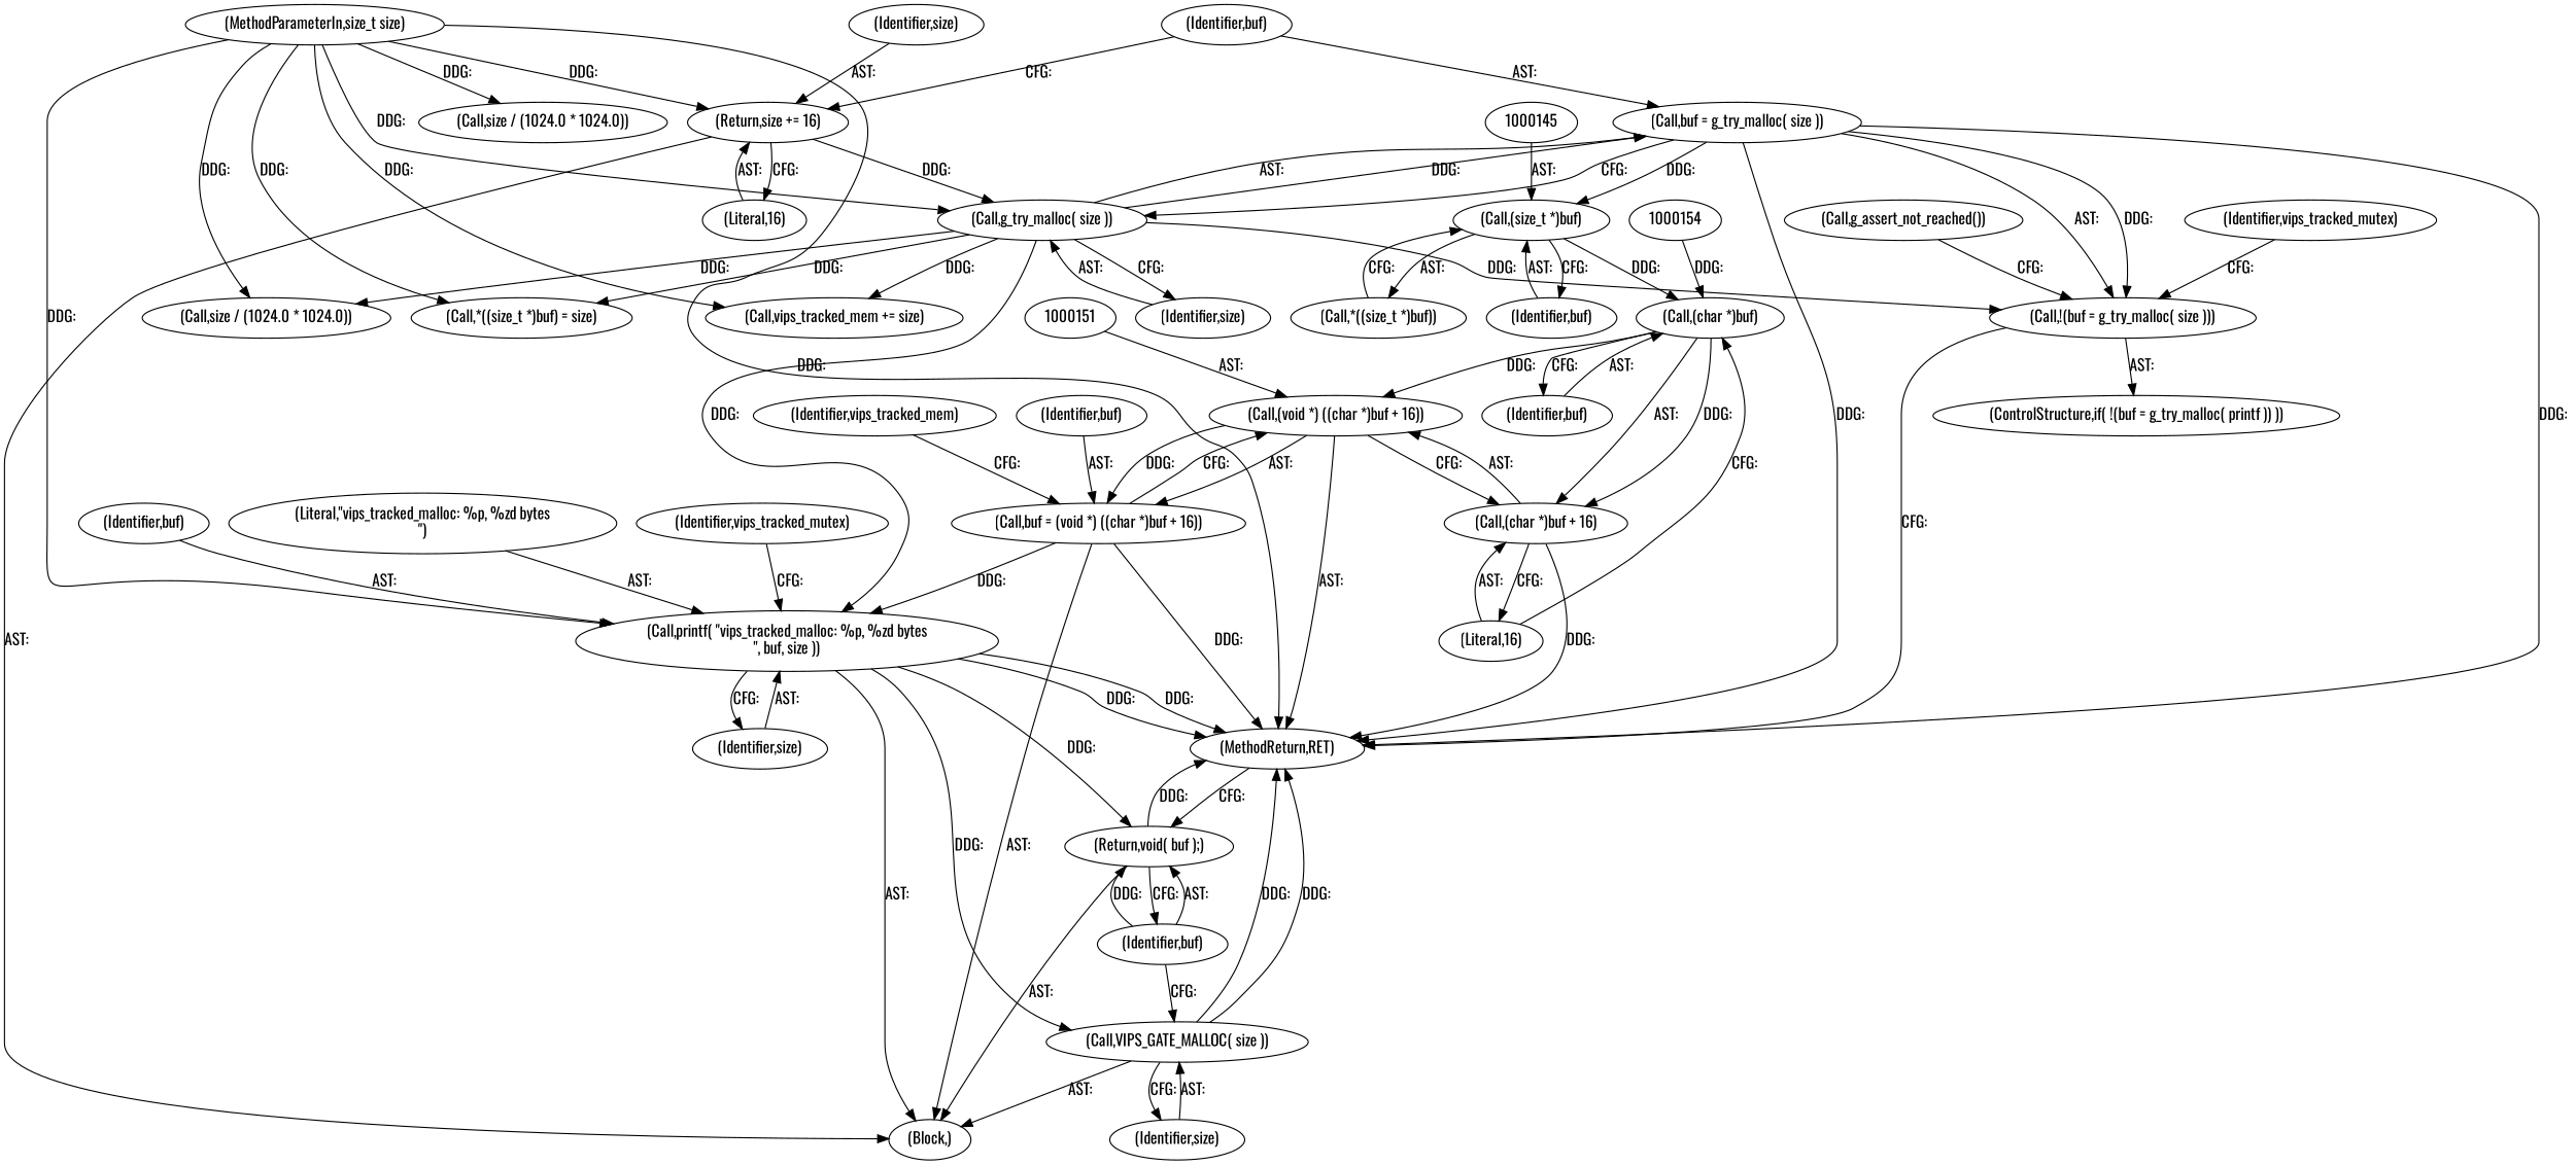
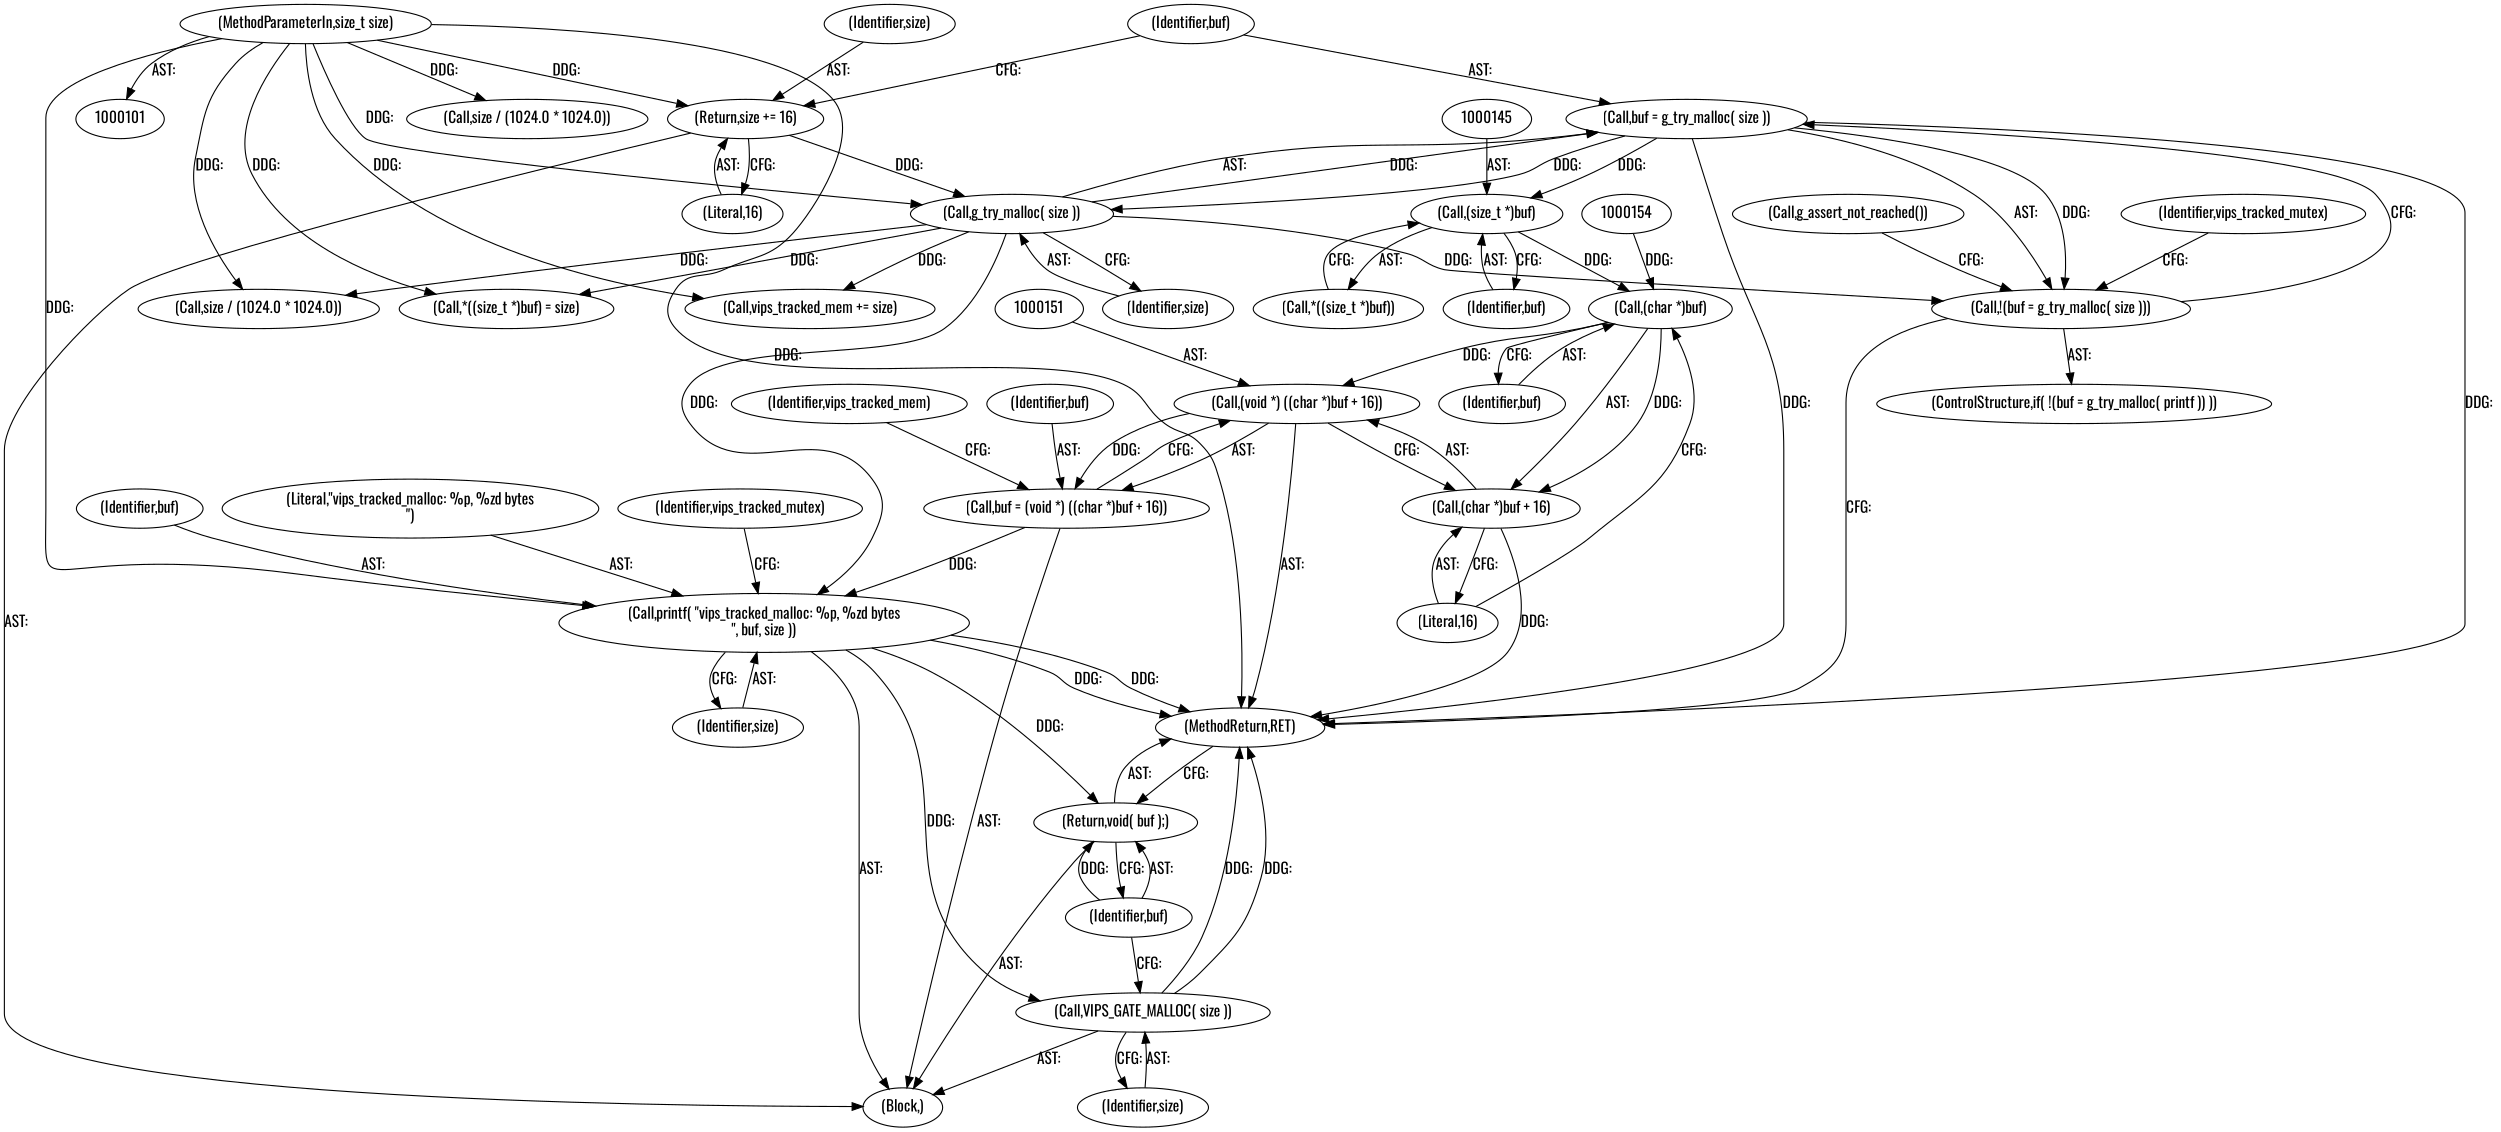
  digraph {
    fontname=Oswald
    node [fontname=Oswald]
    edge [fontname=Oswald]
    n1 [label="(Call,buf = g_try_malloc( size ))"]
    n2 [label="(Call,g_try_malloc( size ))"]
    n3 [label="(Call,!(buf = g_try_malloc( size )))"]
    n4 [label="(Call,(size_t *)buf)"]
    n5 [label="(MethodReturn,RET)"]
    n6 [label="(Call,printf( \"vips_tracked_malloc: %p, %zd bytes\n\", buf, size ))"]
    n7 [label="(Call,*((size_t *)buf) = size)"]
    n8 [label="(Identifier,size)"]
    n9 [label="(Call,vips_tracked_mem += size)"]
    n10 [label="(Call,size / (1024.0 * 1024.0))"]
    n11 [label="(ControlStructure,if( !(buf = g_try_malloc( printf )) ))"]
    n12 [label="(Call,(char *)buf)"]
    n13 [label="(Call,*((size_t *)buf))"]
    n14 [label="(Identifier,buf)"]
    n15 [label="(Return,void( buf );)"]
    n16 [label="(Block,)"]
    n17 [label="(Call,VIPS_GATE_MALLOC( size ))"]
    n18 [label="(Identifier,size)"]
    n19 [label="(Return,size += 16)"]
    n20 [label="(Literal,16)"]
    n21 [label="(MethodParameterIn,size_t size)"]
    n22 [label="(Call,size / (1024.0 * 1024.0))"]
+   1000101
    n24 [label="(Identifier,size)"]
    n25 [label="(Call,(void *) ((char *)buf + 16))"]
    n26 [label="(Call,(char *)buf + 16)"]
    n27 [label="(Identifier,buf)"]
    n28 [label="(Call,buf = (void *) ((char *)buf + 16))"]
    n29 [label="(Literal,16)"]
    n30 [label="(Identifier,buf)"]
    n31 [label="(Identifier,buf)"]
    n32 [label="(Identifier,vips_tracked_mutex)"]
    n33 [label="(Identifier,vips_tracked_mem)"]
    n34 [label="(Identifier,buf)"]
    n35 [label="(Literal,\"vips_tracked_malloc: %p, %zd bytes\n\")"]
    n36 [label="(Identifier,vips_tracked_mutex)"]
    n37 [label="(Call,g_assert_not_reached())"]
    n38 [label="(Identifier,size)"]
    n39 [label="(Identifier,buf)"]
    1000145
    1000154
    1000151
-   n1 -> n2 [label="CFG: "]
+   n1 -> n2 [label="DDG: "]
    n1 -> n3 [label="AST: "]
    n1 -> n3 [label="DDG: "]
    n1 -> n4 [label="DDG: "]
    n1 -> n5 [label="DDG: "]
    n1 -> n5 [label="DDG: "]
    n2 -> n1 [label="AST: "]
    n2 -> n1 [label="DDG: "]
    n2 -> n3 [label="DDG: "]
    n2 -> n6 [label="DDG: "]
    n2 -> n7 [label="DDG: "]
    n2 -> n8 [label="CFG: "]
    n2 -> n9 [label="DDG: "]
    n2 -> n10 [label="DDG: "]
+   n3 -> n1 [label="CFG: "]
    n3 -> n5 [label="CFG: "]
    n3 -> n11 [label="AST: "]
    n4 -> n12 [label="DDG: "]
    n4 -> n13 [label="AST: "]
    n4 -> n14 [label="CFG: "]
    n5 -> n15 [label="CFG: "]
    n6 -> n5 [label="DDG: "]
    n6 -> n5 [label="DDG: "]
    n6 -> n15 [label="DDG: "]
    n6 -> n16 [label="AST: "]
    n6 -> n17 [label="DDG: "]
    n6 -> n18 [label="CFG: "]
    n8 -> n2 [label="AST: "]
    n12 -> n25 [label="DDG: "]
    n12 -> n26 [label="AST: "]
    n12 -> n26 [label="DDG: "]
    n12 -> n27 [label="CFG: "]
    n13 -> n4 [label="CFG: "]
    n14 -> n4 [label="AST: "]
-   n15 -> n5 [label="DDG: "]
+   n15 -> n5 [label="AST: "]
    n15 -> n16 [label="AST: "]
    n15 -> n30 [label="CFG: "]
    n17 -> n5 [label="DDG: "]
    n17 -> n5 [label="DDG: "]
    n17 -> n16 [label="AST: "]
    n17 -> n24 [label="CFG: "]
    n18 -> n6 [label="AST: "]
    n19 -> n2 [label="DDG: "]
    n19 -> n16 [label="AST: "]
    n19 -> n20 [label="CFG: "]
    n20 -> n19 [label="AST: "]
    n21 -> n2 [label="DDG: "]
    n21 -> n5 [label="DDG: "]
    n21 -> n6 [label="DDG: "]
    n21 -> n7 [label="DDG: "]
    n21 -> n9 [label="DDG: "]
    n21 -> n10 [label="DDG: "]
    n21 -> n19 [label="DDG: "]
    n21 -> n22 [label="DDG: "]
+   n21 -> 1000101 [label="AST: "]
    n24 -> n17 [label="AST: "]
    n25 -> n5 [label="AST: "]
    n25 -> n26 [label="CFG: "]
    n25 -> n28 [label="AST: "]
    n25 -> n28 [label="DDG: "]
    n26 -> n5 [label="DDG: "]
    n26 -> n25 [label="AST: "]
    n26 -> n29 [label="CFG: "]
    n27 -> n12 [label="AST: "]
-   n28 -> n5 [label="DDG: "]
    n28 -> n6 [label="DDG: "]
    n28 -> n16 [label="AST: "]
    n28 -> n25 [label="CFG: "]
    n29 -> n12 [label="CFG: "]
    n29 -> n26 [label="AST: "]
    n30 -> n15 [label="AST: "]
    n30 -> n15 [label="DDG: "]
    n30 -> n17 [label="CFG: "]
    n31 -> n28 [label="AST: "]
    n32 -> n6 [label="CFG: "]
    n33 -> n28 [label="CFG: "]
    n34 -> n6 [label="AST: "]
    n35 -> n6 [label="AST: "]
    n36 -> n3 [label="CFG: "]
    n37 -> n3 [label="CFG: "]
    n38 -> n19 [label="AST: "]
    n39 -> n1 [label="AST: "]
    n39 -> n19 [label="CFG: "]
    1000145 -> n4 [label="AST: "]
    1000154 -> n12 [label="DDG: "]
    1000151 -> n25 [label="AST: "]
  }
